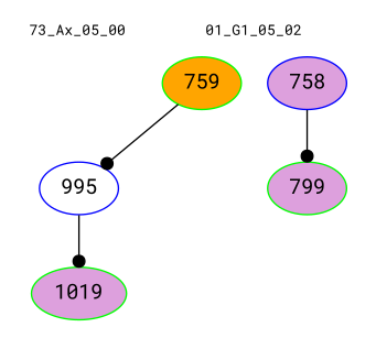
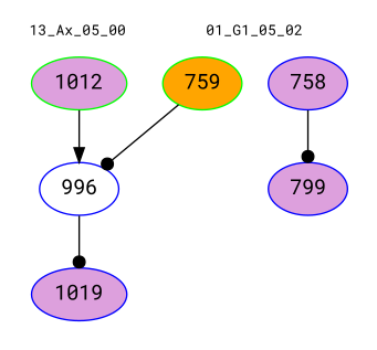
  digraph {
    fontname="Roboto Mono"
    node [color=blue fillcolor=plum fontname="Roboto Mono" style=filled]
    edge [arrowhead=dot color=black fontname="Roboto Mono"]
-   n2 [fillcolor=white label=995]
-   n3 [color=green label=1019]
+   n1 [color=green label=1012]
+   n2 [fillcolor=white label=996]
+   n3 [label=1019]
    n4 [color=green fillcolor=orange label=759]
    n5 [label=758]
-   n6 [color=green label=799]
+   n6 [label=799]
    subgraph cluster_1 {
      color=white
      fontsize=10
-     label="73_Ax_05_00"
+     label="13_Ax_05_00"
+     n1
      n2
      n3
    }
    subgraph cluster_2 {
      color=white
      fontsize=10
      label="01_G1_05_02"
      n4
      n5
      n6
    }
+   n1 -> n2 [arrowhead=normal]
    n2 -> n3
    n4 -> n2
    n5 -> n6
  }
